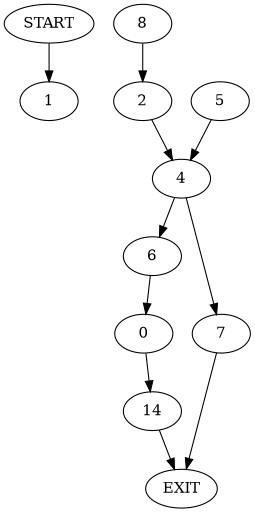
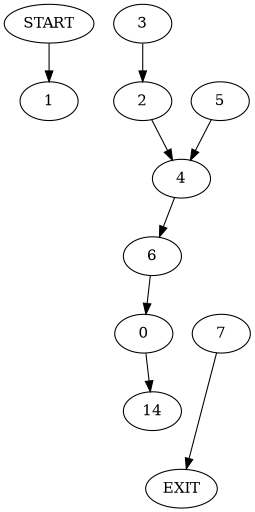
  digraph {
    n1 [label=START]
    1
    n3 [label=EXIT]
    2
    4
-   3 [label=8]
+   3
    6
    7
    5
    n10 [label=0]
    n11 [label=14]
    n1 -> 1
    2 -> 4
    4 -> 6
-   4 -> 7
    3 -> 2
    6 -> n10
    7 -> n3
    5 -> 4
    n10 -> n11
-   n11 -> n3
  }
